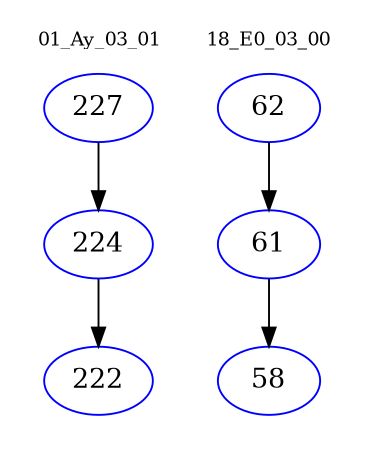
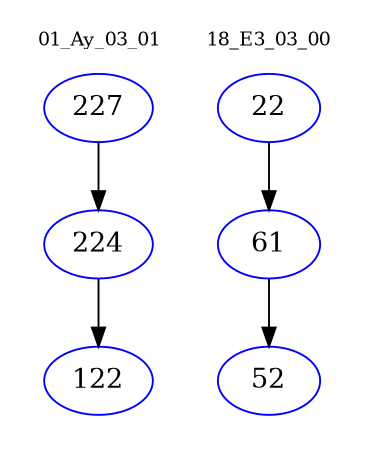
  digraph {
    node [color=blue]
    edge [color=black]
    n1 [label=224]
-   n2 [label=222]
+   n2 [label=122]
    n3 [label=227]
    n4 [label=61]
-   n5 [label=58]
-   n6 [label=62]
+   n5 [label=52]
+   n6 [label=22]
    subgraph cluster_1 {
      color=white
      fontsize=10
      label="01_Ay_03_01"
      n1
      n2
      n3
    }
    subgraph cluster_2 {
      color=white
      fontsize=10
-     label="18_E0_03_00"
+     label="18_E3_03_00"
      n4
      n5
      n6
    }
    n1 -> n2
    n3 -> n1
    n4 -> n5
    n6 -> n4
  }
